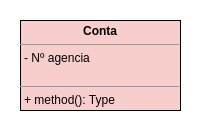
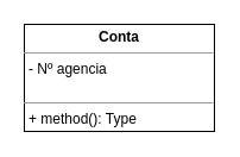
  <mxCell id="0" />
  <mxCell id="1" parent="0" />
- <mxCell id="2" value="&lt;p style=&quot;margin:0px;margin-top:4px;text-align:center;&quot;&gt;&lt;b&gt;Conta&lt;/b&gt;&lt;/p&gt;&lt;hr size=&quot;1&quot;&gt;&lt;p style=&quot;margin:0px;margin-left:4px;&quot;&gt;- Nº agencia&lt;/p&gt;&lt;p style=&quot;margin:0px;margin-left:4px;&quot;&gt;&lt;br&gt;&lt;/p&gt;&lt;hr size=&quot;1&quot;&gt;&lt;p style=&quot;margin:0px;margin-left:4px;&quot;&gt;+ method(): Type&lt;/p&gt;" style="verticalAlign=top;align=left;overflow=fill;fontSize=12;fontFamily=Helvetica;html=1;fillColor=#f8cecc;" vertex="1" parent="1"><mxGeometry x="20" y="20" width="160" height="90" as="geometry" /></mxCell>
+ <mxCell id="2" value="&lt;p style=&quot;margin:0px;margin-top:4px;text-align:center;&quot;&gt;&lt;b&gt;Conta&lt;/b&gt;&lt;/p&gt;&lt;hr size=&quot;1&quot;&gt;&lt;p style=&quot;margin:0px;margin-left:4px;&quot;&gt;- Nº agencia&lt;/p&gt;&lt;p style=&quot;margin:0px;margin-left:4px;&quot;&gt;&lt;br&gt;&lt;/p&gt;&lt;hr size=&quot;1&quot;&gt;&lt;p style=&quot;margin:0px;margin-left:4px;&quot;&gt;+ method(): Type&lt;/p&gt;" style="verticalAlign=top;align=left;overflow=fill;fontSize=12;fontFamily=Helvetica;html=1;" vertex="1" parent="1"><mxGeometry x="20" y="20" width="160" height="90" as="geometry" /></mxCell>
